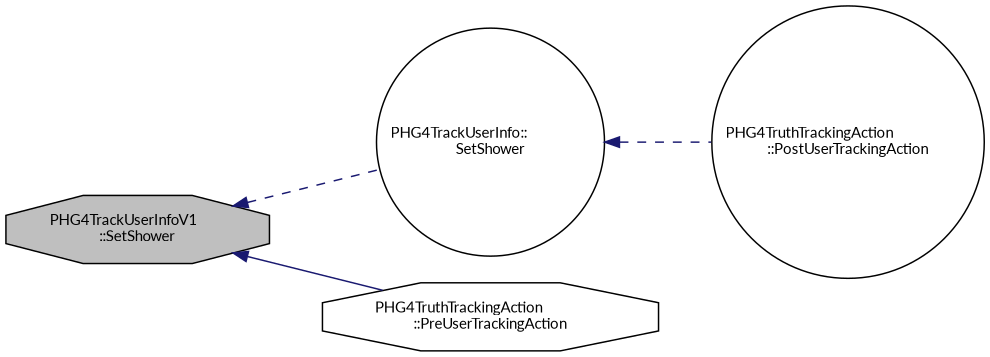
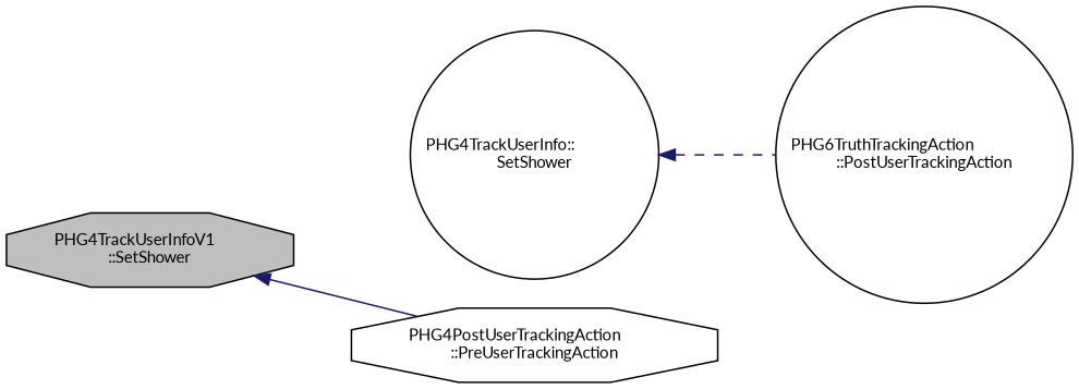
  digraph {
    fontname=Lato
    rankdir=LR
    node [color=black fontname=Lato fontsize=10 shape=octagon]
    edge [color=midnightblue dir=back fontname=Lato fontsize=10 labelfontname=FreeSans labelfontsize=10 style=dashed]
    n1 [fillcolor=grey75 fontcolor=black height=0.2 label="PHG4TrackUserInfoV1\l::SetShower" style=filled width=0.4]
    n2 [height=0.2 label="PHG4TrackUserInfo::\lSetShower" shape=circle width=0.4]
-   n3 [height=0.2 label="PHG4TruthTrackingAction\l::PreUserTrackingAction" width=0.4]
-   n4 [height=0.2 label="PHG4TruthTrackingAction\l::PostUserTrackingAction" shape=circle width=0.4]
-   n1 -> n2
+   n3 [height=0.2 label="PHG4PostUserTrackingAction\l::PreUserTrackingAction" width=0.4]
+   n4 [height=0.2 label="PHG6TruthTrackingAction\l::PostUserTrackingAction" shape=circle width=0.4]
    n1 -> n3 [style=solid]
    n2 -> n4
  }
